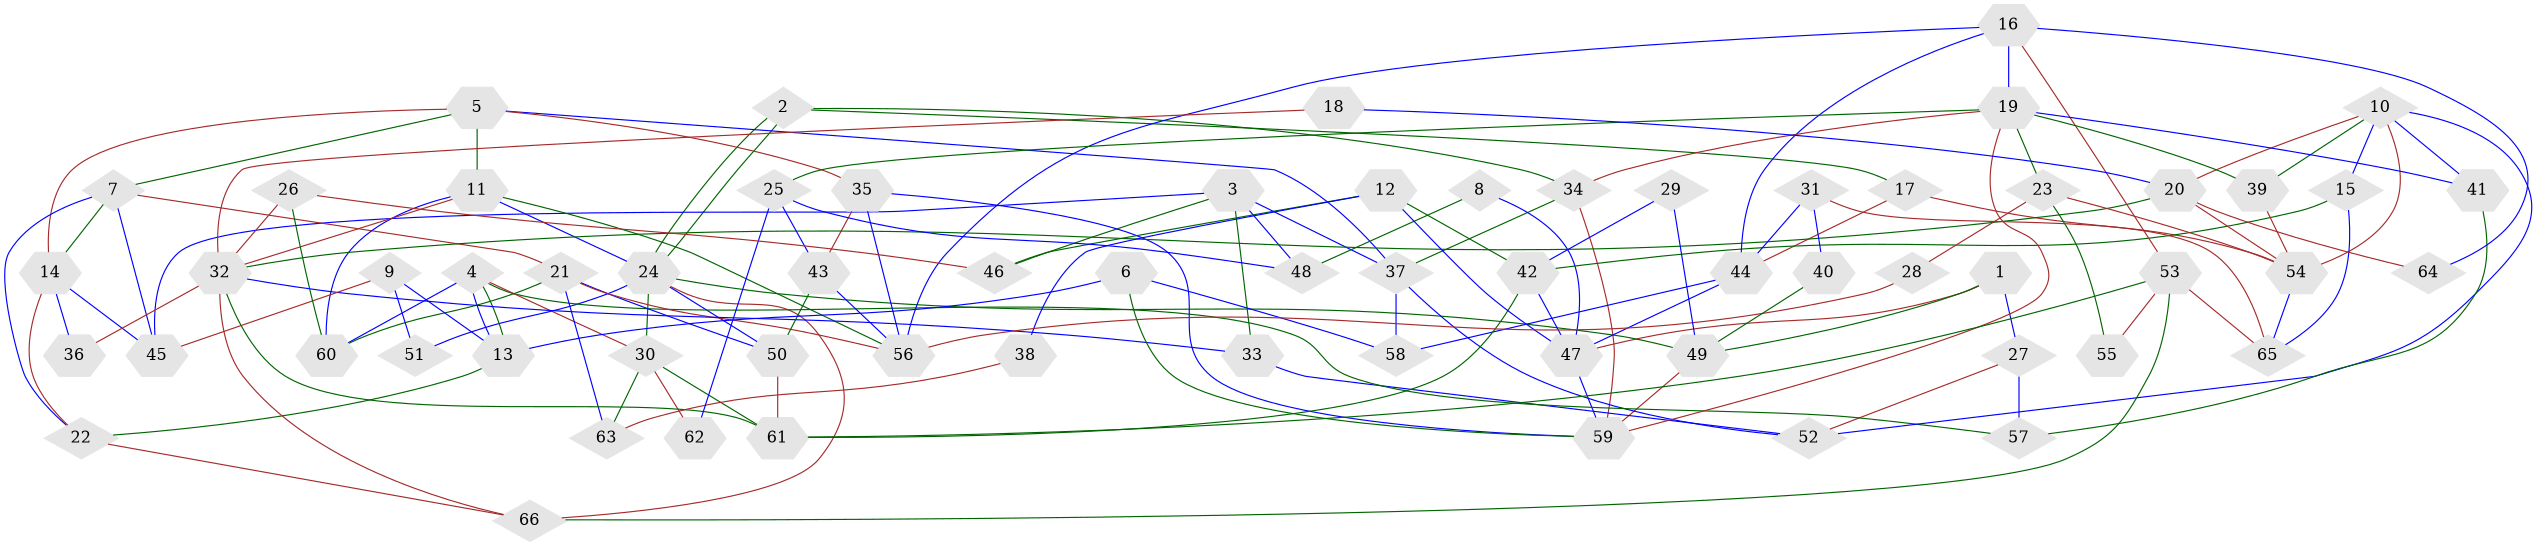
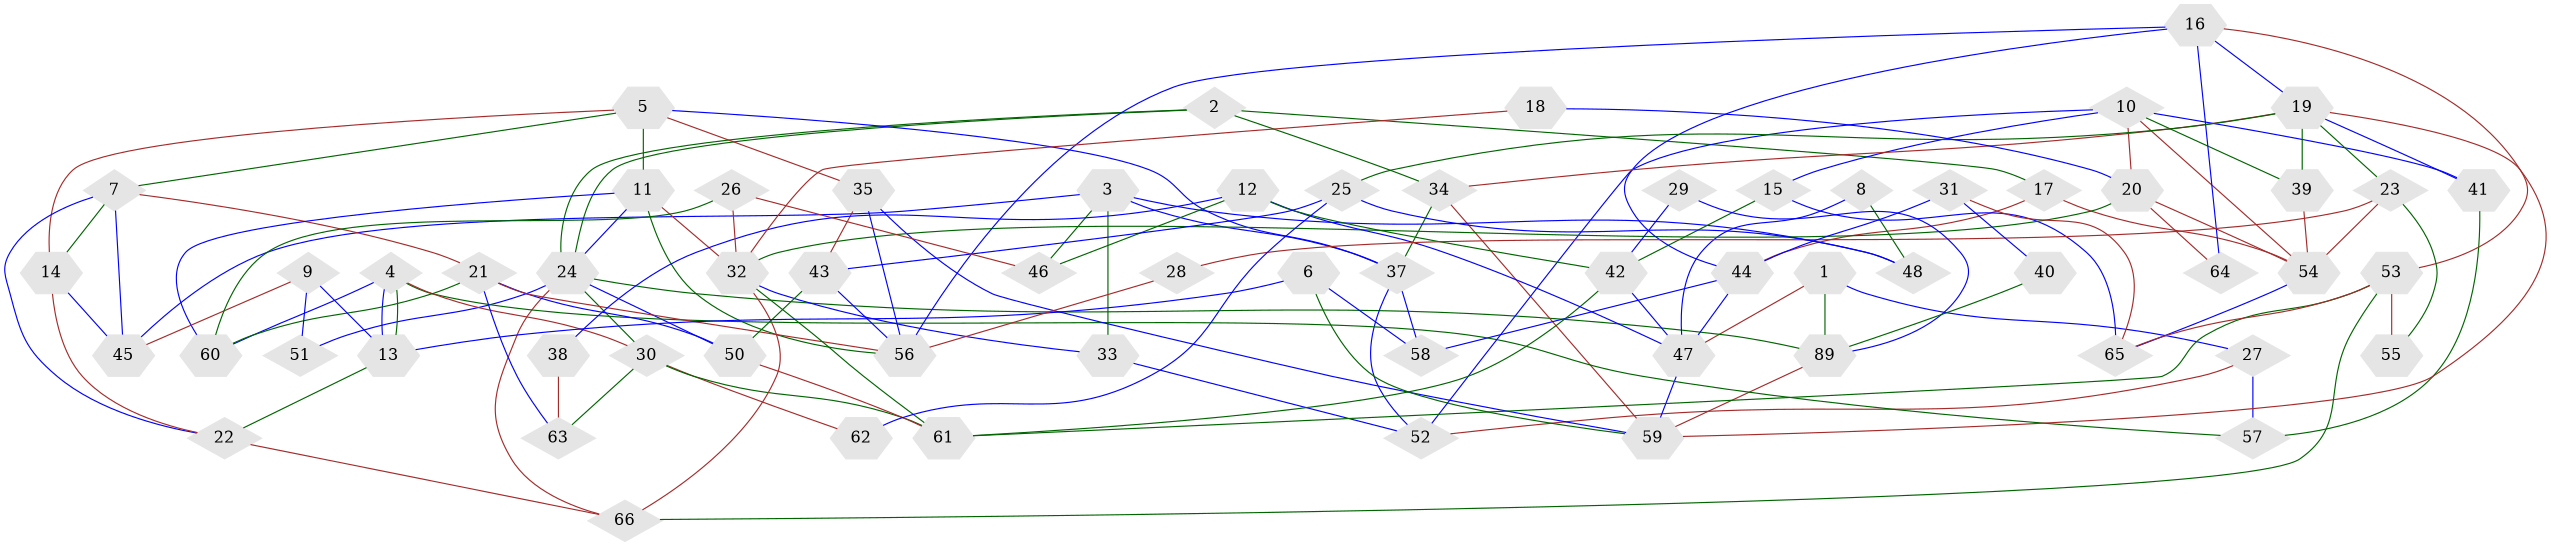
  graph {
    node [color=gray90 shape=hexagon style=filled]
    edge [color=blue]
    27 [shape=diamond]
    1
    47
-   49
+   49 [label=89]
    57 [shape=diamond]
    52 [shape=diamond]
    59
    2 [shape=diamond]
    17 [shape=diamond]
    24
    34 [shape=diamond]
    54
    44
    30 [shape=diamond]
    51 [shape=diamond]
    50
    66 [shape=diamond]
    37 [shape=diamond]
    3
    33
    45
    46 [shape=diamond]
    48 [shape=diamond]
    58 [shape=diamond]
    4 [shape=diamond]
    13
    60
    22 [shape=diamond]
    63 [shape=diamond]
    62
    61
    5
    7 [shape=diamond]
    11
    14
    35
    21 [shape=diamond]
    32
    56
-   36
    43
    6
    8 [shape=diamond]
    9 [shape=diamond]
    10 [shape=diamond]
    15 [shape=diamond]
    20
    39
    41
    42
    65 [shape=diamond]
    64 [shape=diamond]
    12
    38
    16
    19
    53
    23 [shape=diamond]
    25 [shape=diamond]
    55
    18
    28 [shape=diamond]
    26 [shape=diamond]
    29 [shape=diamond]
    31 [shape=diamond]
    40
    27 -- 57
    27 -- 52 [color=brown]
    1 -- 27
    1 -- 47 [color=brown]
    1 -- 49 [color=darkgreen]
    47 -- 59
    49 -- 59 [color=brown]
    2 -- 17 [color=darkgreen]
    2 -- 24 [color=darkgreen]
    2 -- 24 [color=darkgreen]
    2 -- 34 [color=darkgreen]
    17 -- 54 [color=brown]
    17 -- 44 [color=brown]
    24 -- 49 [color=darkgreen]
    24 -- 30 [color=darkgreen]
    24 -- 51
    24 -- 50
    24 -- 66 [color=brown]
    34 -- 59 [color=brown]
    34 -- 37 [color=darkgreen]
    54 -- 65
    44 -- 47
    44 -- 58
    30 -- 63 [color=darkgreen]
    30 -- 62 [color=brown]
    30 -- 61 [color=darkgreen]
    50 -- 61 [color=brown]
    37 -- 52
    37 -- 58
    3 -- 37
    3 -- 33 [color=darkgreen]
    3 -- 45
    3 -- 46 [color=darkgreen]
    3 -- 48
    33 -- 52
    4 -- 57 [color=darkgreen]
    4 -- 30 [color=brown]
    4 -- 13
    4 -- 13 [color=darkgreen]
    4 -- 60
    13 -- 22 [color=darkgreen]
    22 -- 66 [color=brown]
    5 -- 37
    5 -- 7 [color=darkgreen]
    5 -- 11 [color=darkgreen]
    5 -- 14 [color=brown]
    5 -- 35 [color=brown]
    7 -- 45
    7 -- 22
    7 -- 14 [color=darkgreen]
    7 -- 21 [color=brown]
    11 -- 24
    11 -- 60
    11 -- 32 [color=brown]
    11 -- 56 [color=darkgreen]
    14 -- 45
    14 -- 22 [color=brown]
-   14 -- 36
    35 -- 59
    35 -- 56
    35 -- 43 [color=brown]
    21 -- 50
    21 -- 60 [color=darkgreen]
    21 -- 63
    21 -- 56 [color=brown]
    32 -- 66 [color=brown]
    32 -- 33
    32 -- 61 [color=darkgreen]
-   32 -- 36 [color=brown]
    43 -- 50 [color=darkgreen]
    43 -- 56
    6 -- 59 [color=darkgreen]
    6 -- 58
    6 -- 13
    8 -- 47
    8 -- 48 [color=darkgreen]
    9 -- 51
    9 -- 45 [color=brown]
    9 -- 13
    10 -- 52
    10 -- 54 [color=brown]
    10 -- 15
    10 -- 20 [color=brown]
    10 -- 39 [color=darkgreen]
    10 -- 41
    15 -- 42 [color=darkgreen]
    15 -- 65
    20 -- 54 [color=brown]
    20 -- 32 [color=darkgreen]
    20 -- 64 [color=brown]
    39 -- 54 [color=brown]
    41 -- 57 [color=darkgreen]
    42 -- 47
    42 -- 61 [color=darkgreen]
    12 -- 47
    12 -- 46 [color=darkgreen]
    12 -- 42 [color=darkgreen]
    12 -- 38
    38 -- 63 [color=brown]
    16 -- 44
    16 -- 56
    16 -- 64
    16 -- 19
    16 -- 53 [color=brown]
    19 -- 59 [color=brown]
    19 -- 34 [color=brown]
    19 -- 39 [color=darkgreen]
    19 -- 41
    19 -- 23 [color=darkgreen]
    19 -- 25 [color=darkgreen]
    53 -- 66 [color=darkgreen]
    53 -- 61 [color=darkgreen]
    53 -- 65 [color=brown]
    53 -- 55 [color=brown]
    23 -- 54 [color=brown]
    23 -- 55 [color=darkgreen]
    23 -- 28 [color=brown]
    25 -- 48
    25 -- 62
    25 -- 43
    18 -- 32 [color=brown]
    18 -- 20
    28 -- 56 [color=brown]
    26 -- 46 [color=brown]
    26 -- 60 [color=darkgreen]
    26 -- 32 [color=brown]
    29 -- 49
    29 -- 42
    31 -- 44
    31 -- 65 [color=brown]
    31 -- 40
    40 -- 49 [color=darkgreen]
  }
